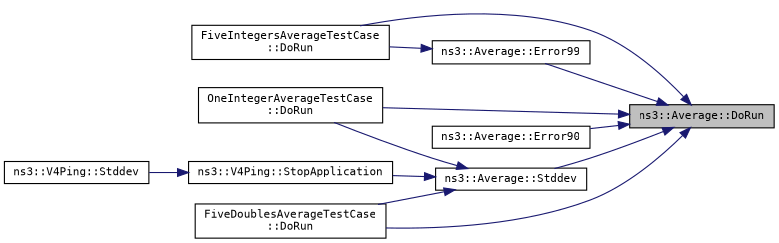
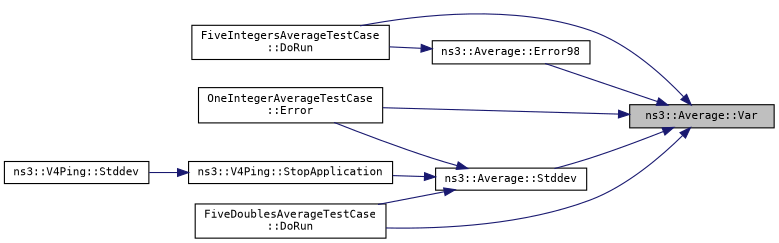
  digraph {
    fontname="DejaVu Sans Mono"
    rankdir=RL
    node [color=black fillcolor=white fontname="DejaVu Sans Mono" fontsize=10 shape=record style=filled]
    edge [color=midnightblue dir=back fontname="DejaVu Sans Mono" fontsize=10 labelfontname=Helvetica labelfontsize=10 style=solid]
-   n1 [fillcolor=grey75 fontcolor=black height=0.2 label="ns3::Average::DoRun" width=0.4]
-   n2 [height=0.2 label="OneIntegerAverageTestCase\l::DoRun" width=0.4]
+   n1 [fillcolor=grey75 fontcolor=black height=0.2 label="ns3::Average::Var" width=0.4]
+   n2 [height=0.2 label="OneIntegerAverageTestCase\l::Error" width=0.4]
    n3 [height=0.2 label="FiveIntegersAverageTestCase\l::DoRun" width=0.4]
    n4 [height=0.2 label="FiveDoublesAverageTestCase\l::DoRun" width=0.4]
-   n5 [height=0.2 label="ns3::Average::Error90" width=0.4]
-   n6 [height=0.2 label="ns3::Average::Error99" width=0.4]
+   n6 [height=0.2 label="ns3::Average::Error98" width=0.4]
    n7 [height=0.2 label="ns3::Average::Stddev" width=0.4]
    n8 [height=0.2 label="ns3::V4Ping::StopApplication" width=0.4]
    n9 [height=0.2 label="ns3::V4Ping::Stddev" width=0.4]
    n1 -> n2
    n1 -> n3
    n1 -> n4
-   n1 -> n5
    n1 -> n6
    n1 -> n7
    n6 -> n3
    n7 -> n2
    n7 -> n4
    n7 -> n8
    n8 -> n9
  }
